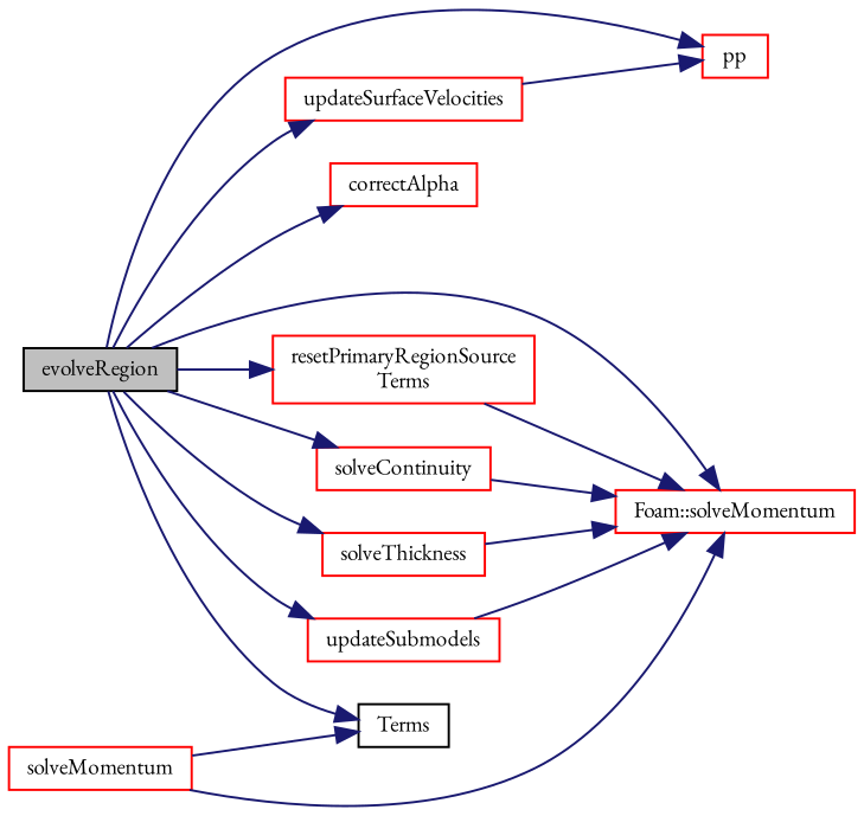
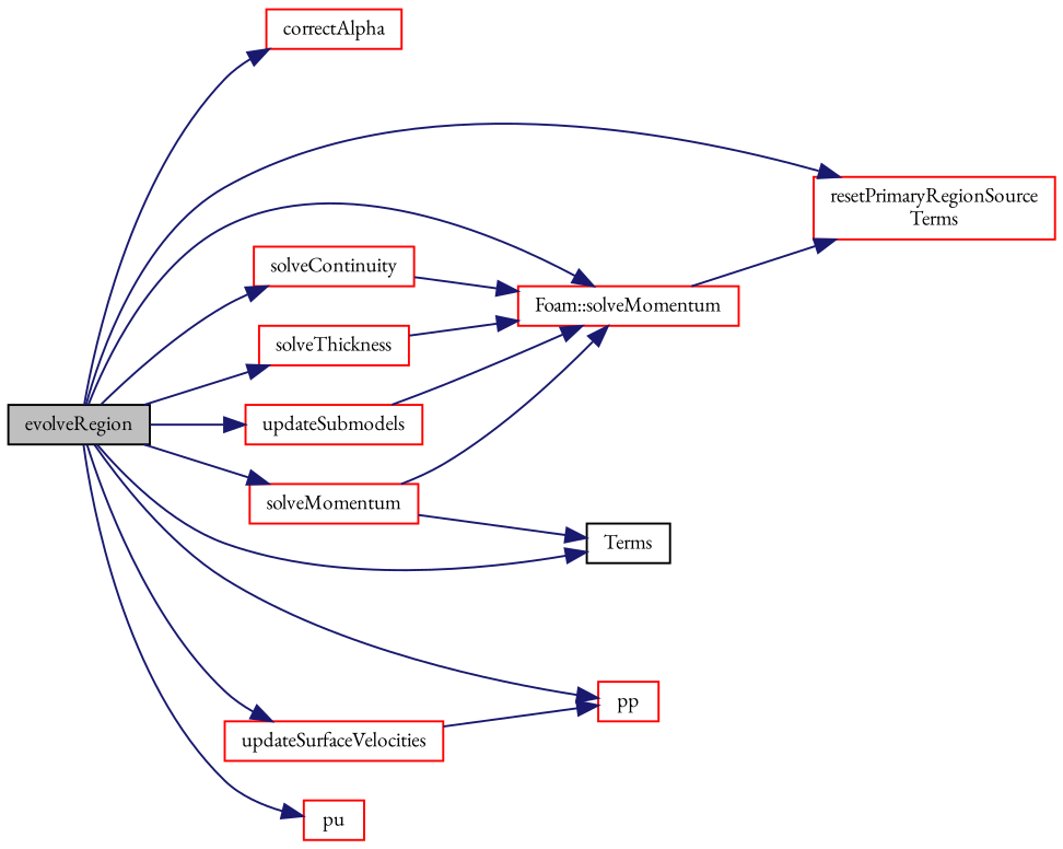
  digraph {
    fontname="EB Garamond"
    rankdir=LR
    node [color=red fontname="EB Garamond" fontsize=10 shape=record]
    edge [color=midnightblue fontname="EB Garamond" fontsize=10 labelfontname=FreeSans labelfontsize=10 style=solid]
    n1 [color=black fillcolor=grey75 fontcolor=black height=0.2 label=evolveRegion style=filled width=0.4]
    n2 [height=0.2 label=correctAlpha width=0.4]
    n3 [height=0.2 label="Foam::solveMomentum" width=0.4]
    n4 [height=0.2 label=pp width=0.4]
+   n5 [height=0.2 label=pu width=0.4]
    n6 [height=0.2 label="resetPrimaryRegionSource\lTerms" width=0.4]
    n7 [height=0.2 label=solveContinuity width=0.4]
    n8 [height=0.2 label=solveMomentum width=0.4]
    n9 [color=black height=0.2 label=Terms width=0.4]
    n10 [height=0.2 label=solveThickness width=0.4]
    n11 [height=0.2 label=updateSubmodels width=0.4]
    n12 [height=0.2 label=updateSurfaceVelocities width=0.4]
    n1 -> n2
    n1 -> n3
    n1 -> n4
+   n1 -> n5
    n1 -> n6
    n1 -> n7
+   n1 -> n8
    n1 -> n9
    n1 -> n10
    n1 -> n11
    n1 -> n12
-   n6 -> n3
+   n3 -> n6
    n7 -> n3
    n8 -> n3
    n8 -> n9
    n10 -> n3
    n11 -> n3
    n12 -> n4
  }
